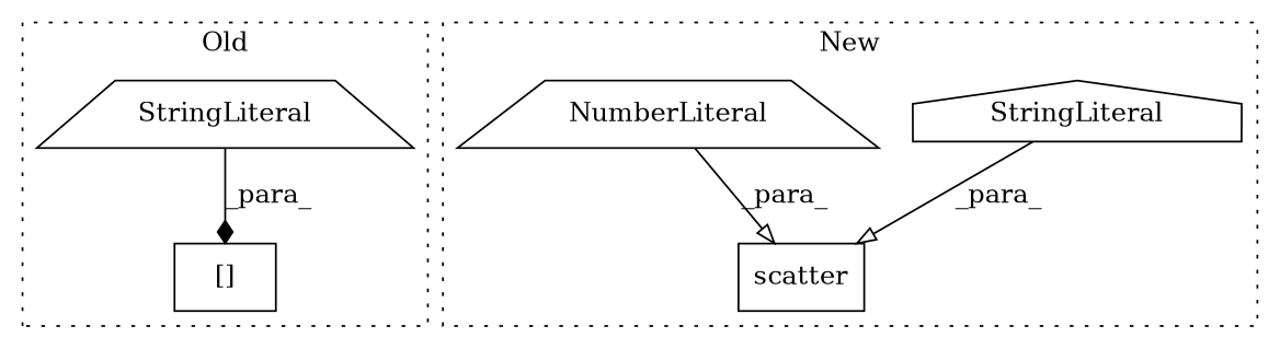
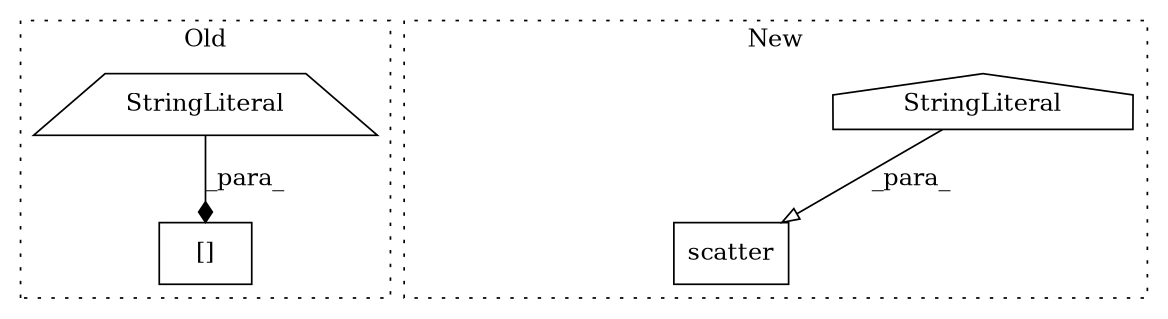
  digraph {
    node [a=45 l=3 shape=box]
    edge [arrowhead=onormal]
    n1 [a=2 l="2,1" label="[]" s="1199,1224"]
    n2 [l=23 label=StringLiteral s=1201 shape=trapezium]
    n3 [a=32 l="8,1" label=scatter s="1857,1937"]
    n4 [label=StringLiteral s=1934 shape=house]
-   n5 [a=34 label=NumberLiteral s=1930 shape=trapezium]
    subgraph cluster_1 {
      label=Old
      style=dotted
      n1
      n2
    }
    subgraph cluster_2 {
      label=New
      style=dotted
      n3
      n4
-     n5
    }
    n2 -> n1 [label=_para_ arrowhead=diamond]
    n4 -> n3 [label=_para_]
-   n5 -> n3 [label=_para_]
  }
